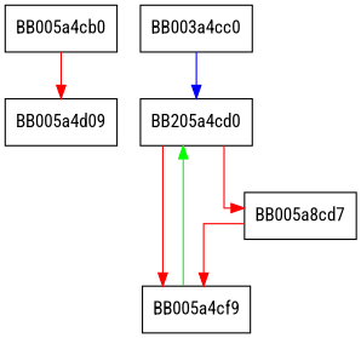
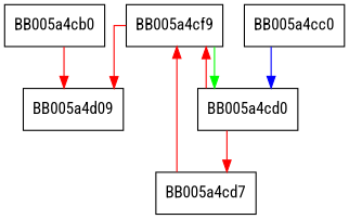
  digraph {
    fontname="Roboto Condensed"
    splines=ortho
    node [fontname="Roboto Condensed" shape=box]
    edge [color=red fontname="Roboto Condensed"]
    BB005a4cb0
    BB005a4d09
-   BB005a4cc0 [label=BB003a4cc0]
-   BB005a4cd0 [label=BB205a4cd0]
+   BB005a4cc0
+   BB005a4cd0
    BB005a4cf9
-   BB005a4cd7 [label=BB005a8cd7]
+   BB005a4cd7
    BB005a4cb0 -> BB005a4d09
    BB005a4cc0 -> BB005a4cd0 [color=blue]
    BB005a4cd0 -> BB005a4cf9
    BB005a4cd0 -> BB005a4cd7
+   BB005a4cf9 -> BB005a4d09
    BB005a4cf9 -> BB005a4cd0 [color=green]
    BB005a4cd7 -> BB005a4cf9
  }
